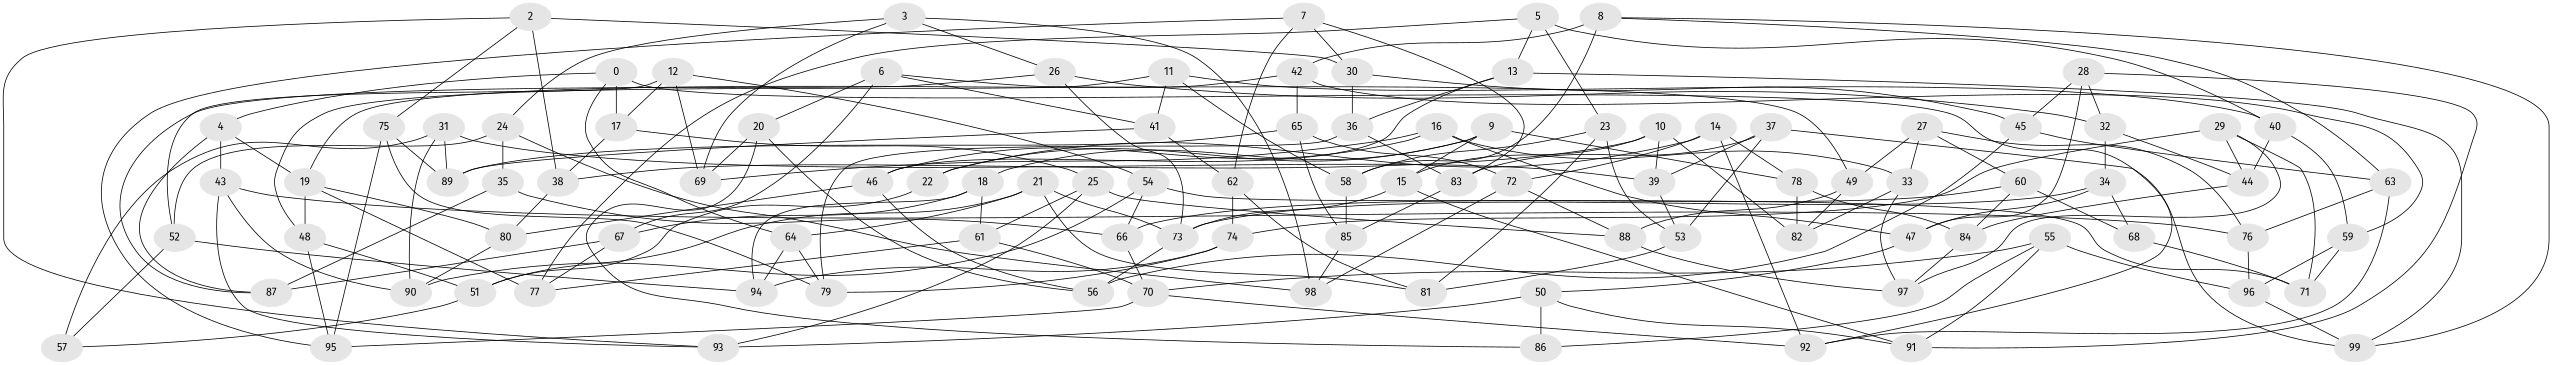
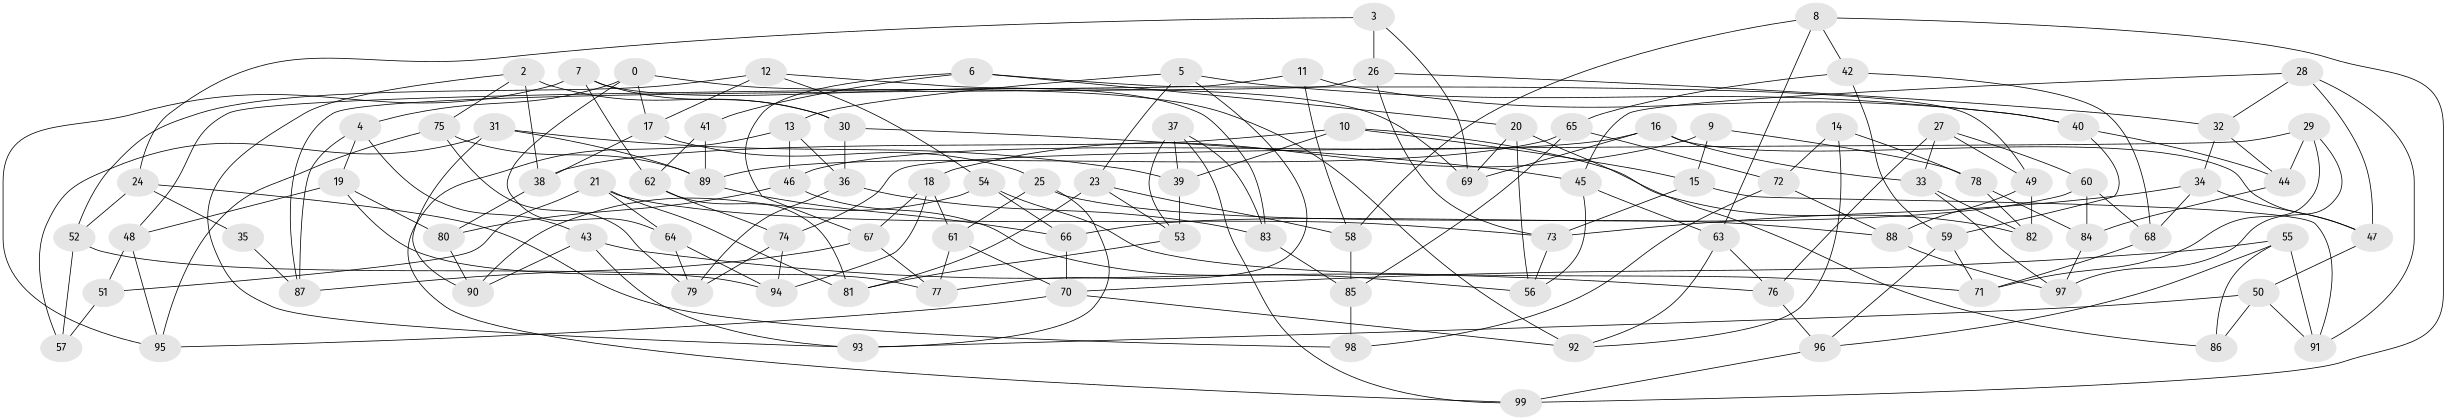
  graph {
    fontname="Fira Sans"
    node [color=gray90 fontname="Fira Sans" style=filled]
    edge [fontname="Fira Sans"]
    n1 [label=0]
    4
    17
    64
    92
    19
    43
    87
    38
    25
    94
    79
    2
    30
    75
    93
    36
    45
    80
    95
    89
    3
    24
    26
    69
    98
    52
    35
    73
    32
    77
    48
    76
    90
    5
    13
    23
    40
    99
    46
    58
    81
    53
    44
    59
    6
    20
    41
    49
    67
    56
    86
    62
    82
    88
    7
    83
    74
    85
    8
    42
    63
    68
    65
    9
    15
    18
-   22
    78
    91
    61
    51
    84
    10
    39
    11
    12
    54
    57
    71
    66
    14
    72
    16
    33
    47
    97
    50
    70
    21
    34
    27
    60
    96
    28
    29
    31
    37
    55
    n1 -- 4
    n1 -- 17
    n1 -- 64
    n1 -- 92
    4 -- 19
    4 -- 43
    4 -- 87
    17 -- 38
    17 -- 25
    64 -- 94
    64 -- 79
    19 -- 80
    19 -- 77
    19 -- 48
    43 -- 93
    43 -- 76
    43 -- 90
    38 -- 80
    25 -- 93
    25 -- 88
    25 -- 61
    2 -- 38
    2 -- 30
    2 -- 75
    2 -- 93
    30 -- 36
    30 -- 45
    75 -- 79
    75 -- 95
    75 -- 89
    36 -- 79
    36 -- 83
    45 -- 56
    45 -- 63
    80 -- 90
    3 -- 24
    3 -- 26
    3 -- 69
-   3 -- 98
    24 -- 98
    24 -- 52
    24 -- 35
    26 -- 87
    26 -- 73
    26 -- 32
    52 -- 94
    52 -- 57
    35 -- 87
-   35 -- 66
+   89 -- 66
    73 -- 56
    32 -- 44
    32 -- 34
    48 -- 95
    48 -- 51
    76 -- 96
    5 -- 77
    5 -- 13
    5 -- 23
    5 -- 40
    13 -- 36
    13 -- 99
    13 -- 46
    23 -- 58
    23 -- 81
    23 -- 53
    40 -- 44
    40 -- 59
    46 -- 80
    46 -- 56
    58 -- 85
    53 -- 81
    44 -- 84
    59 -- 71
    59 -- 96
    6 -- 20
    6 -- 41
    6 -- 49
    6 -- 67
    20 -- 69
    20 -- 56
    20 -- 86
    41 -- 89
    41 -- 62
    49 -- 82
    49 -- 88
    67 -- 87
    67 -- 77
    62 -- 81
    62 -- 74
    88 -- 97
    7 -- 30
    7 -- 95
    7 -- 62
    7 -- 83
    83 -- 85
    74 -- 94
    74 -- 79
    85 -- 98
    8 -- 99
    8 -- 58
    8 -- 42
    8 -- 63
    42 -- 59
-   42 -- 19
+   42 -- 68
    42 -- 65
    63 -- 92
    63 -- 76
    68 -- 71
    65 -- 89
    65 -- 85
    65 -- 72
    9 -- 15
    9 -- 18
-   9 -- 22
    9 -- 78
    15 -- 73
    15 -- 91
    18 -- 94
    18 -- 67
    18 -- 61
-   22 -- 51
    78 -- 82
    78 -- 84
    61 -- 77
    61 -- 70
    51 -- 57
    84 -- 97
    10 -- 38
    10 -- 82
    10 -- 15
    10 -- 39
    39 -- 53
    11 -- 48
    11 -- 40
    11 -- 58
-   11 -- 41
    12 -- 17
    12 -- 69
    12 -- 52
    12 -- 54
    54 -- 90
    54 -- 71
    54 -- 66
    66 -- 70
    14 -- 92
-   14 -- 22
    14 -- 78
    14 -- 72
    72 -- 98
    72 -- 88
    16 -- 69
    16 -- 46
    16 -- 33
    16 -- 47
    33 -- 82
    33 -- 97
    47 -- 50
    50 -- 93
    50 -- 86
    50 -- 91
    70 -- 92
    70 -- 95
    21 -- 64
    21 -- 73
    21 -- 81
    21 -- 51
    34 -- 73
    34 -- 68
    34 -- 47
    27 -- 76
    27 -- 49
    27 -- 33
    27 -- 60
    60 -- 68
    60 -- 84
    60 -- 66
    96 -- 99
    28 -- 45
    28 -- 32
    28 -- 91
    28 -- 47
    29 -- 44
    29 -- 74
    29 -- 71
    29 -- 97
    31 -- 89
    31 -- 90
    31 -- 39
    31 -- 57
    37 -- 99
    37 -- 53
    37 -- 83
    37 -- 39
    55 -- 86
    55 -- 91
    55 -- 70
    55 -- 96
  }
